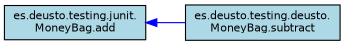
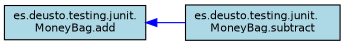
  digraph {
    rankdir=LR
    node [color=black fillcolor=lightblue fontname=Helvetica fontsize=10 shape=record style=filled]
    n1 [fontcolor=black height=0.2 label="es.deusto.testing.junit.\lMoneyBag.add" width=0.4]
-   n2 [height=0.2 label="es.deusto.testing.deusto.\lMoneyBag.subtract" width=0.4]
+   n2 [height=0.2 label="es.deusto.testing.junit.\lMoneyBag.subtract" width=0.4]
    n1 -> n2 [color=blue dir=back fontname=Helvetica fontsize=10 labelfontname=Helvetica labelfontsize=10 style=solid]
  }
